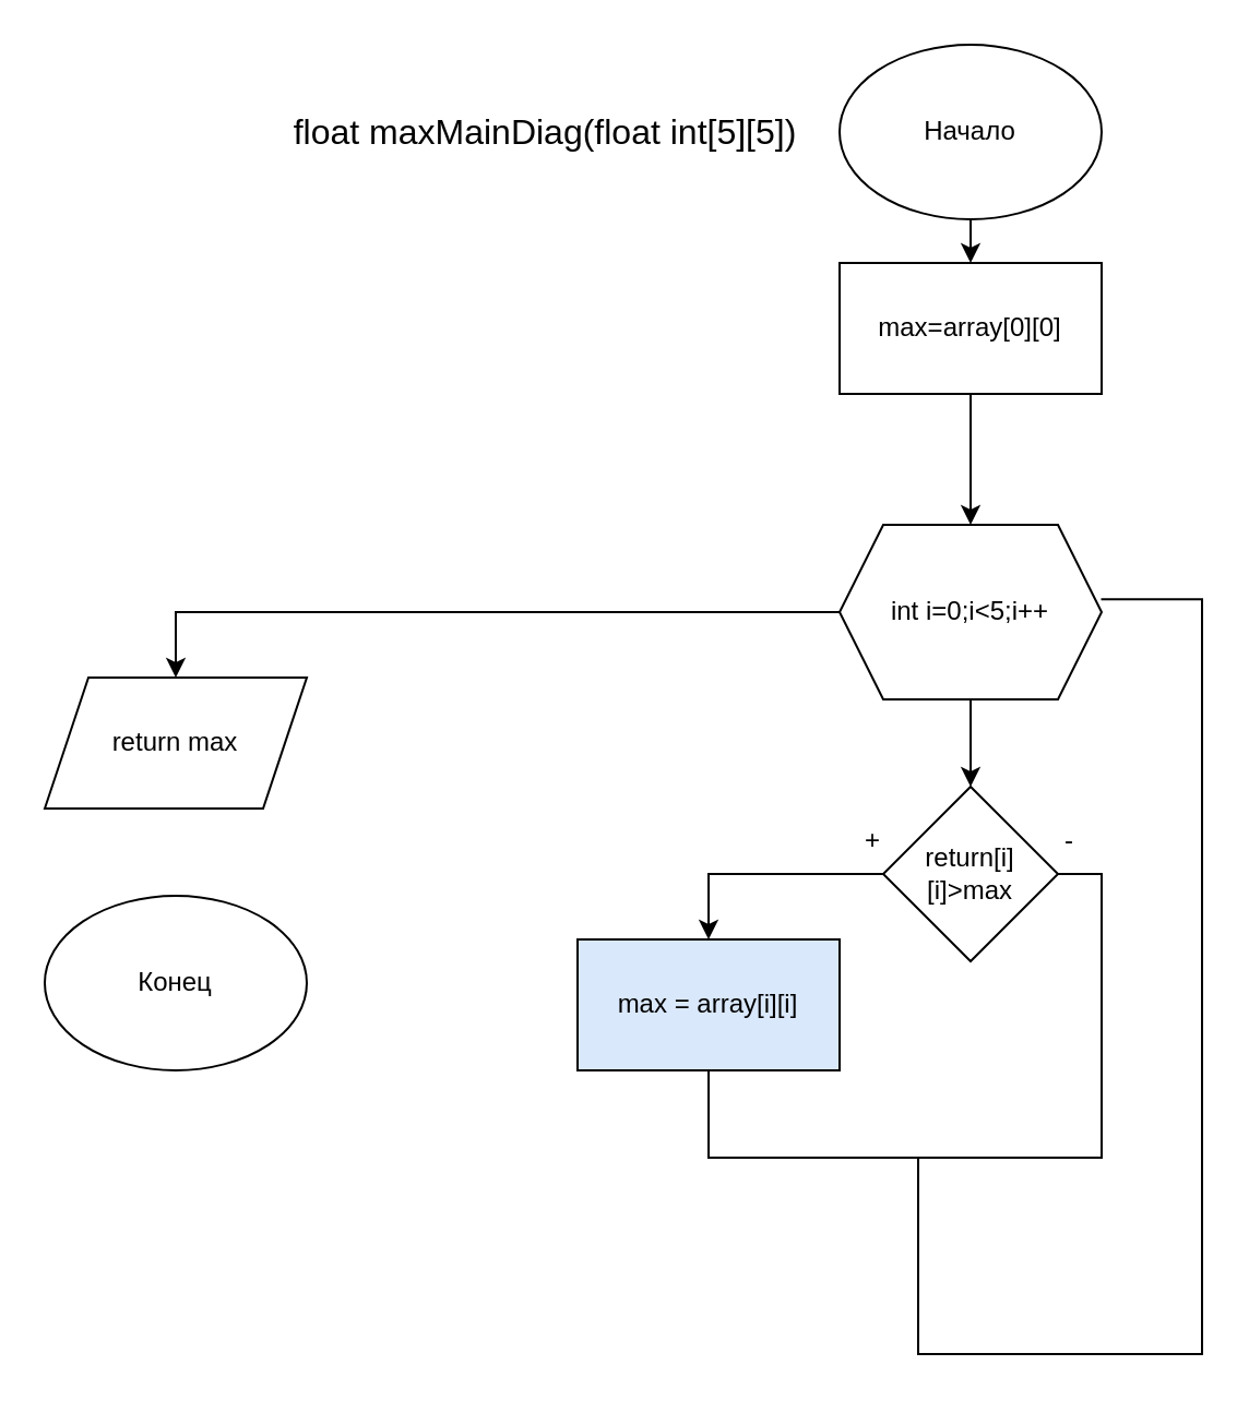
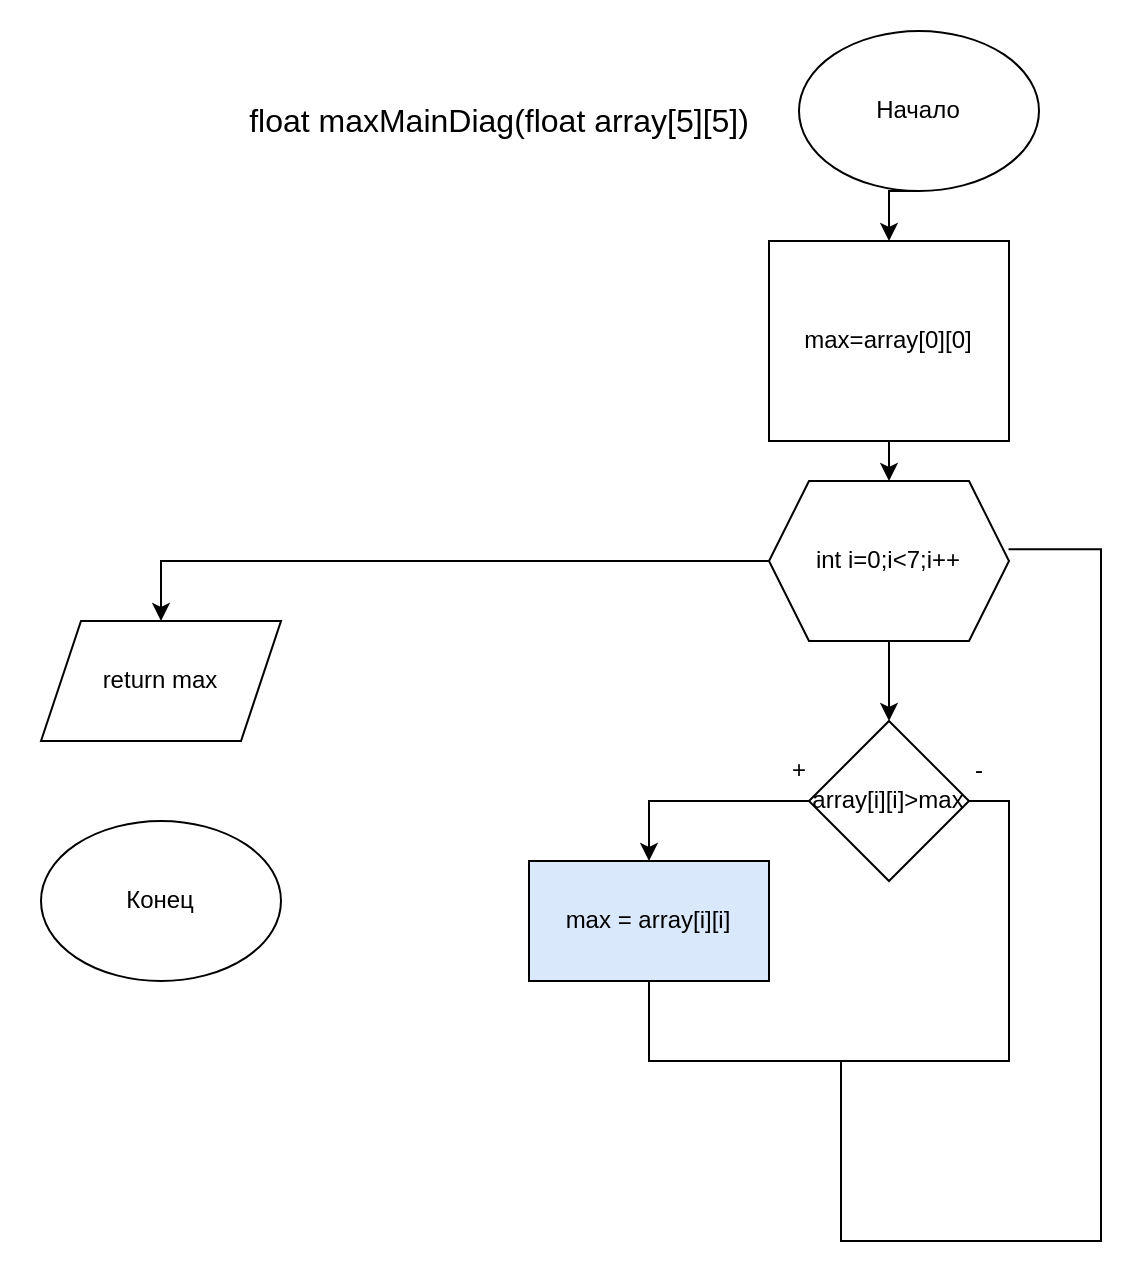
  <mxCell id="0" />
  <mxCell id="1" parent="0" />
  <mxCell id="2" style="edgeStyle=orthogonalEdgeStyle;rounded=0;orthogonalLoop=1;jettySize=auto;html=1;exitX=0.5;exitY=1;exitDx=0;exitDy=0;entryX=0.5;entryY=0;entryDx=0;entryDy=0;" parent="1" source="3" target="5" edge="1"><mxGeometry relative="1" as="geometry" /></mxCell>
- <mxCell id="3" value="&lt;div&gt;Начало&lt;/div&gt;" style="ellipse;whiteSpace=wrap;html=1;" parent="1" vertex="1"><mxGeometry x="384" y="20" width="120" height="80" as="geometry" /></mxCell>
+ <mxCell id="3" value="&lt;div&gt;Начало&lt;/div&gt;" style="ellipse;whiteSpace=wrap;html=1;" parent="1" vertex="1"><mxGeometry x="399" y="15" width="120" height="80" as="geometry" /></mxCell>
  <mxCell id="4" style="edgeStyle=orthogonalEdgeStyle;rounded=0;orthogonalLoop=1;jettySize=auto;html=1;exitX=0.5;exitY=1;exitDx=0;exitDy=0;entryX=0.5;entryY=0;entryDx=0;entryDy=0;" parent="1" source="5" target="8" edge="1"><mxGeometry relative="1" as="geometry" /></mxCell>
- <mxCell id="5" value="max=array[0][0]" style="rounded=0;whiteSpace=wrap;html=1;" parent="1" vertex="1"><mxGeometry x="384" y="120" width="120" height="60" as="geometry" /></mxCell>
+ <mxCell id="5" value="max=array[0][0]" style="rounded=0;whiteSpace=wrap;html=1;" parent="1" vertex="1"><mxGeometry x="384" y="120" width="120" height="100" as="geometry" /></mxCell>
  <mxCell id="6" style="edgeStyle=orthogonalEdgeStyle;rounded=0;orthogonalLoop=1;jettySize=auto;html=1;exitX=0.5;exitY=1;exitDx=0;exitDy=0;entryX=0.5;entryY=0;entryDx=0;entryDy=0;" parent="1" source="8" target="11" edge="1"><mxGeometry relative="1" as="geometry" /></mxCell>
  <mxCell id="7" style="edgeStyle=orthogonalEdgeStyle;rounded=0;orthogonalLoop=1;jettySize=auto;html=1;exitX=0;exitY=0.5;exitDx=0;exitDy=0;entryX=0.5;entryY=0;entryDx=0;entryDy=0;strokeColor=default;endArrow=classic;endFill=1;" parent="1" source="8" target="16" edge="1"><mxGeometry relative="1" as="geometry" /></mxCell>
- <mxCell id="8" value="int i=0;i&amp;lt;5;i++" style="shape=hexagon;perimeter=hexagonPerimeter2;whiteSpace=wrap;html=1;fixedSize=1;" parent="1" vertex="1"><mxGeometry x="384" y="240" width="120" height="80" as="geometry" /></mxCell>
+ <mxCell id="8" value="int i=0;i&amp;lt;7;i++" style="shape=hexagon;perimeter=hexagonPerimeter2;whiteSpace=wrap;html=1;fixedSize=1;" parent="1" vertex="1"><mxGeometry x="384" y="240" width="120" height="80" as="geometry" /></mxCell>
  <mxCell id="9" style="edgeStyle=orthogonalEdgeStyle;rounded=0;orthogonalLoop=1;jettySize=auto;html=1;exitX=0;exitY=0.5;exitDx=0;exitDy=0;entryX=0.5;entryY=0;entryDx=0;entryDy=0;" parent="1" source="11" target="13" edge="1"><mxGeometry relative="1" as="geometry" /></mxCell>
  <mxCell id="10" style="edgeStyle=orthogonalEdgeStyle;rounded=0;orthogonalLoop=1;jettySize=auto;html=1;exitX=1;exitY=0.5;exitDx=0;exitDy=0;endArrow=none;endFill=0;" parent="1" source="11" edge="1"><mxGeometry relative="1" as="geometry"><mxPoint x="440" y="620" as="targetPoint" /><Array as="points"><mxPoint x="504" y="400" /><mxPoint x="504" y="530" /><mxPoint x="420" y="530" /><mxPoint x="420" y="620" /></Array></mxGeometry></mxCell>
- <mxCell id="11" value="return[i][i]&amp;gt;max" style="rhombus;whiteSpace=wrap;html=1;" parent="1" vertex="1"><mxGeometry x="404" y="360" width="80" height="80" as="geometry" /></mxCell>
+ <mxCell id="11" value="array[i][i]&amp;gt;max" style="rhombus;whiteSpace=wrap;html=1;" parent="1" vertex="1"><mxGeometry x="404" y="360" width="80" height="80" as="geometry" /></mxCell>
  <mxCell id="12" style="edgeStyle=orthogonalEdgeStyle;rounded=0;orthogonalLoop=1;jettySize=auto;html=1;exitX=0.5;exitY=1;exitDx=0;exitDy=0;endArrow=none;endFill=0;entryX=0.998;entryY=0.426;entryDx=0;entryDy=0;entryPerimeter=0;" parent="1" source="13" target="8" edge="1"><mxGeometry relative="1" as="geometry"><mxPoint x="440" y="620" as="targetPoint" /><Array as="points"><mxPoint x="324" y="530" /><mxPoint x="420" y="530" /><mxPoint x="420" y="620" /><mxPoint x="550" y="620" /><mxPoint x="550" y="274" /></Array></mxGeometry></mxCell>
  <mxCell id="13" value="max = array[i][i]" style="rounded=0;whiteSpace=wrap;html=1;fillColor=#dae8fc;" parent="1" vertex="1"><mxGeometry x="264" y="430" width="120" height="60" as="geometry" /></mxCell>
  <mxCell id="14" value="+" style="text;html=1;align=center;verticalAlign=middle;resizable=0;points=[];autosize=1;strokeColor=none;fillColor=none;" parent="1" vertex="1"><mxGeometry x="384" y="370" width="30" height="30" as="geometry" /></mxCell>
  <mxCell id="15" value="-" style="text;html=1;align=center;verticalAlign=middle;resizable=0;points=[];autosize=1;strokeColor=none;fillColor=none;" parent="1" vertex="1"><mxGeometry x="474" y="370" width="30" height="30" as="geometry" /></mxCell>
  <mxCell id="16" value="return max" style="shape=parallelogram;perimeter=parallelogramPerimeter;whiteSpace=wrap;html=1;fixedSize=1;" parent="1" vertex="1"><mxGeometry x="20" y="310" width="120" height="60" as="geometry" /></mxCell>
  <mxCell id="17" value="&lt;div&gt;Конец&lt;/div&gt;" style="ellipse;whiteSpace=wrap;html=1;" parent="1" vertex="1"><mxGeometry x="20" y="410" width="120" height="80" as="geometry" /></mxCell>
- <mxCell id="18" value="float maxMainDiag(float int[5][5])" style="text;html=1;align=center;verticalAlign=middle;resizable=0;points=[];autosize=1;strokeColor=none;fillColor=none;fontSize=16;" parent="1" vertex="1"><mxGeometry x="114" y="45" width="270" height="30" as="geometry" /></mxCell>
+ <mxCell id="18" value="float maxMainDiag(float array[5][5])" style="text;html=1;align=center;verticalAlign=middle;resizable=0;points=[];autosize=1;strokeColor=none;fillColor=none;fontSize=16;" parent="1" vertex="1"><mxGeometry x="114" y="45" width="270" height="30" as="geometry" /></mxCell>
